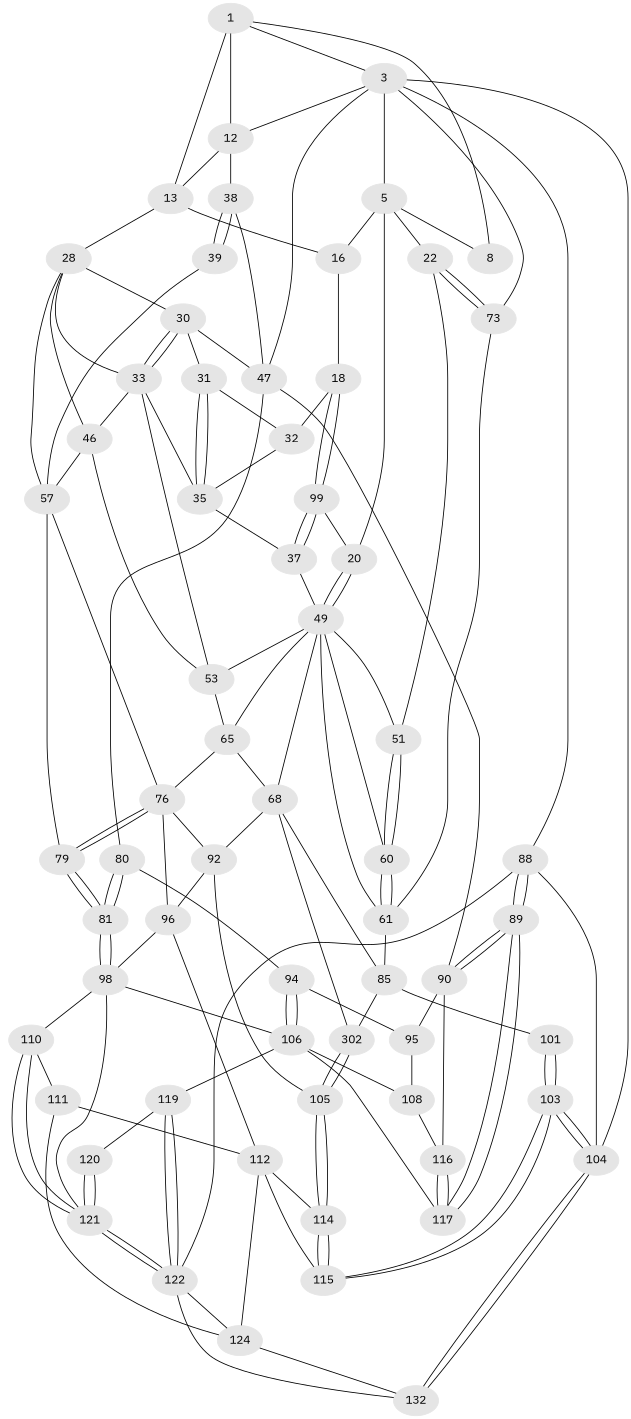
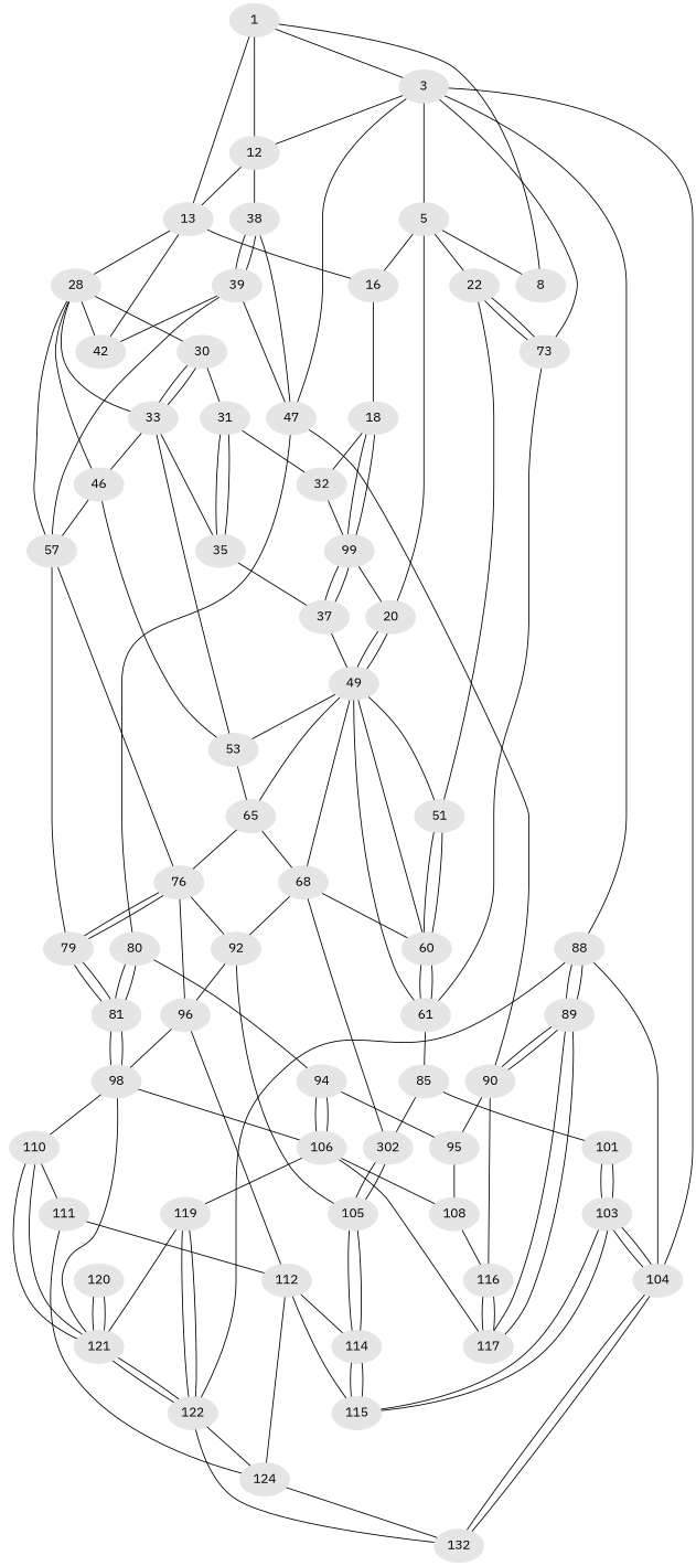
  graph {
    fontname="IBM Plex Sans"
    node [color=gray90 fontname="IBM Plex Sans" style=filled]
    edge [fontname="IBM Plex Sans"]
    1 [super="+2+9"]
    3 [super="+4+27"]
    8
    12 [super="+25"]
    13 [super="+14+24"]
    5 [super="+21+6"]
    n7 [label=73]
    47 [super="+70"]
    88
    104
    38 [super="+48"]
    16 [super="+17"]
    28 [super="+29+43"]
+   42
    20
    22
    61 [super="+73+62"]
    80
    90 [super="+91"]
    89
    122 [super="+123"]
    132
    18
    49 [super="+52+50"]
    51
    39 [super="+40"]
    30
    33 [super="+44+34"]
    46 [super="+55"]
    57 [super="+58"]
    n31 [label=99]
    32
    37
    35 [super="+36"]
    53 [super="+54+56"]
    60
    65 [super="+66+72"]
    68 [super="+82"]
    85 [super="+100+86"]
    31
    76 [super="+77"]
    79
    81
    94
    95
    116
    92 [super="+93"]
    n48 [label=302]
    96 [super="+97"]
    101
    105
    98 [super="+107+99"]
    112 [super="+126+113"]
    106 [super="+109"]
    110
    121
    103
    117
    124 [super="+125+129"]
    108
    114
    119
    115
    111
    120
    1 -- 3
    1 -- 8
    1 -- 12 [weight=2]
    1 -- 13 [weight=2]
    3 -- 12
    3 -- 5
    3 -- n7
    3 -- 47
    3 -- 88
    3 -- 104
    12 -- 13
    12 -- 38
    13 -- 16
    13 -- 28
+   13 -- 42
    5 -- 8
    5 -- 16 [weight=2]
    5 -- 20
    5 -- 22
    n7 -- 61
    47 -- 80
    47 -- 90
    88 -- 104
    88 -- 89
    88 -- 89
    88 -- 122
    104 -- 132
    104 -- 132
    38 -- 47
    38 -- 39 [weight=2]
    38 -- 39
    16 -- 18
+   28 -- 42
    28 -- 30
    28 -- 33
    28 -- 46
    28 -- 57
    20 -- 49
    20 -- 49
    22 -- n7
    22 -- n7
    22 -- 51
    61 -- 85 [weight=2]
    80 -- 81
    80 -- 81
    80 -- 94
    90 -- 95
    90 -- 116
    89 -- 90
    89 -- 90
    89 -- 117
    89 -- 117
    122 -- 132
    122 -- 124
    18 -- n31
    18 -- n31
    18 -- 32
    49 -- 61
    49 -- 51
    49 -- 53
    49 -- 60
    49 -- 65
    49 -- 68
    51 -- 60
    51 -- 60
-   30 -- 47
+   39 -- 47
+   39 -- 42
    39 -- 57
    30 -- 33
    30 -- 33
    30 -- 31
    33 -- 46
    33 -- 35
    33 -- 53
    46 -- 57
    46 -- 53
    57 -- 76
    57 -- 79
    n31 -- 20
    n31 -- 37
    n31 -- 37
-   32 -- 35
+   32 -- n31
    37 -- 49
    35 -- 37
    53 -- 65 [weight=2]
    60 -- 61
    60 -- 61
    65 -- 68 [weight=2]
    65 -- 76
-   68 -- 85
+   68 -- 60
    68 -- 92
    68 -- n48
    85 -- n48
    85 -- 101 [weight=2]
    31 -- 32
    31 -- 35
    31 -- 35
    76 -- 79
    76 -- 79
    76 -- 92
    76 -- 96
    79 -- 81
    79 -- 81
    81 -- 98
    81 -- 98
    94 -- 95
    94 -- 106
    94 -- 106
    95 -- 108
    116 -- 117
    116 -- 117
    92 -- 96
    92 -- 105
    n48 -- 105
    n48 -- 105
    96 -- 98
    96 -- 112
    101 -- 103
    101 -- 103
    105 -- 114
    105 -- 114
    98 -- 106
    98 -- 110
    98 -- 121
    112 -- 124
    112 -- 114
    112 -- 115
    106 -- 117
    106 -- 108
    106 -- 119
    110 -- 121
    110 -- 121
    110 -- 111
    121 -- 122
    121 -- 122
    103 -- 104
    103 -- 104
    103 -- 115
    103 -- 115
    124 -- 132
    108 -- 116
    114 -- 115
    114 -- 115
    119 -- 122
    119 -- 122
-   119 -- 120
+   119 -- 121
    111 -- 112
    111 -- 124
    120 -- 121
    120 -- 121
  }
